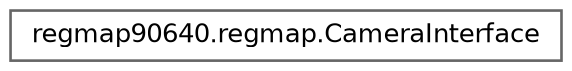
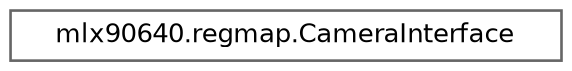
  digraph {
    rankdir=LR
-   n1 [color=grey40 fillcolor=white fontname=Helvetica fontsize=10 height=0.2 label="regmap90640.regmap.CameraInterface" shape=box style=filled width=0.4]
+   n1 [color=grey40 fillcolor=white fontname=Helvetica fontsize=10 height=0.2 label="mlx90640.regmap.CameraInterface" shape=box style=filled width=0.4]
  }
